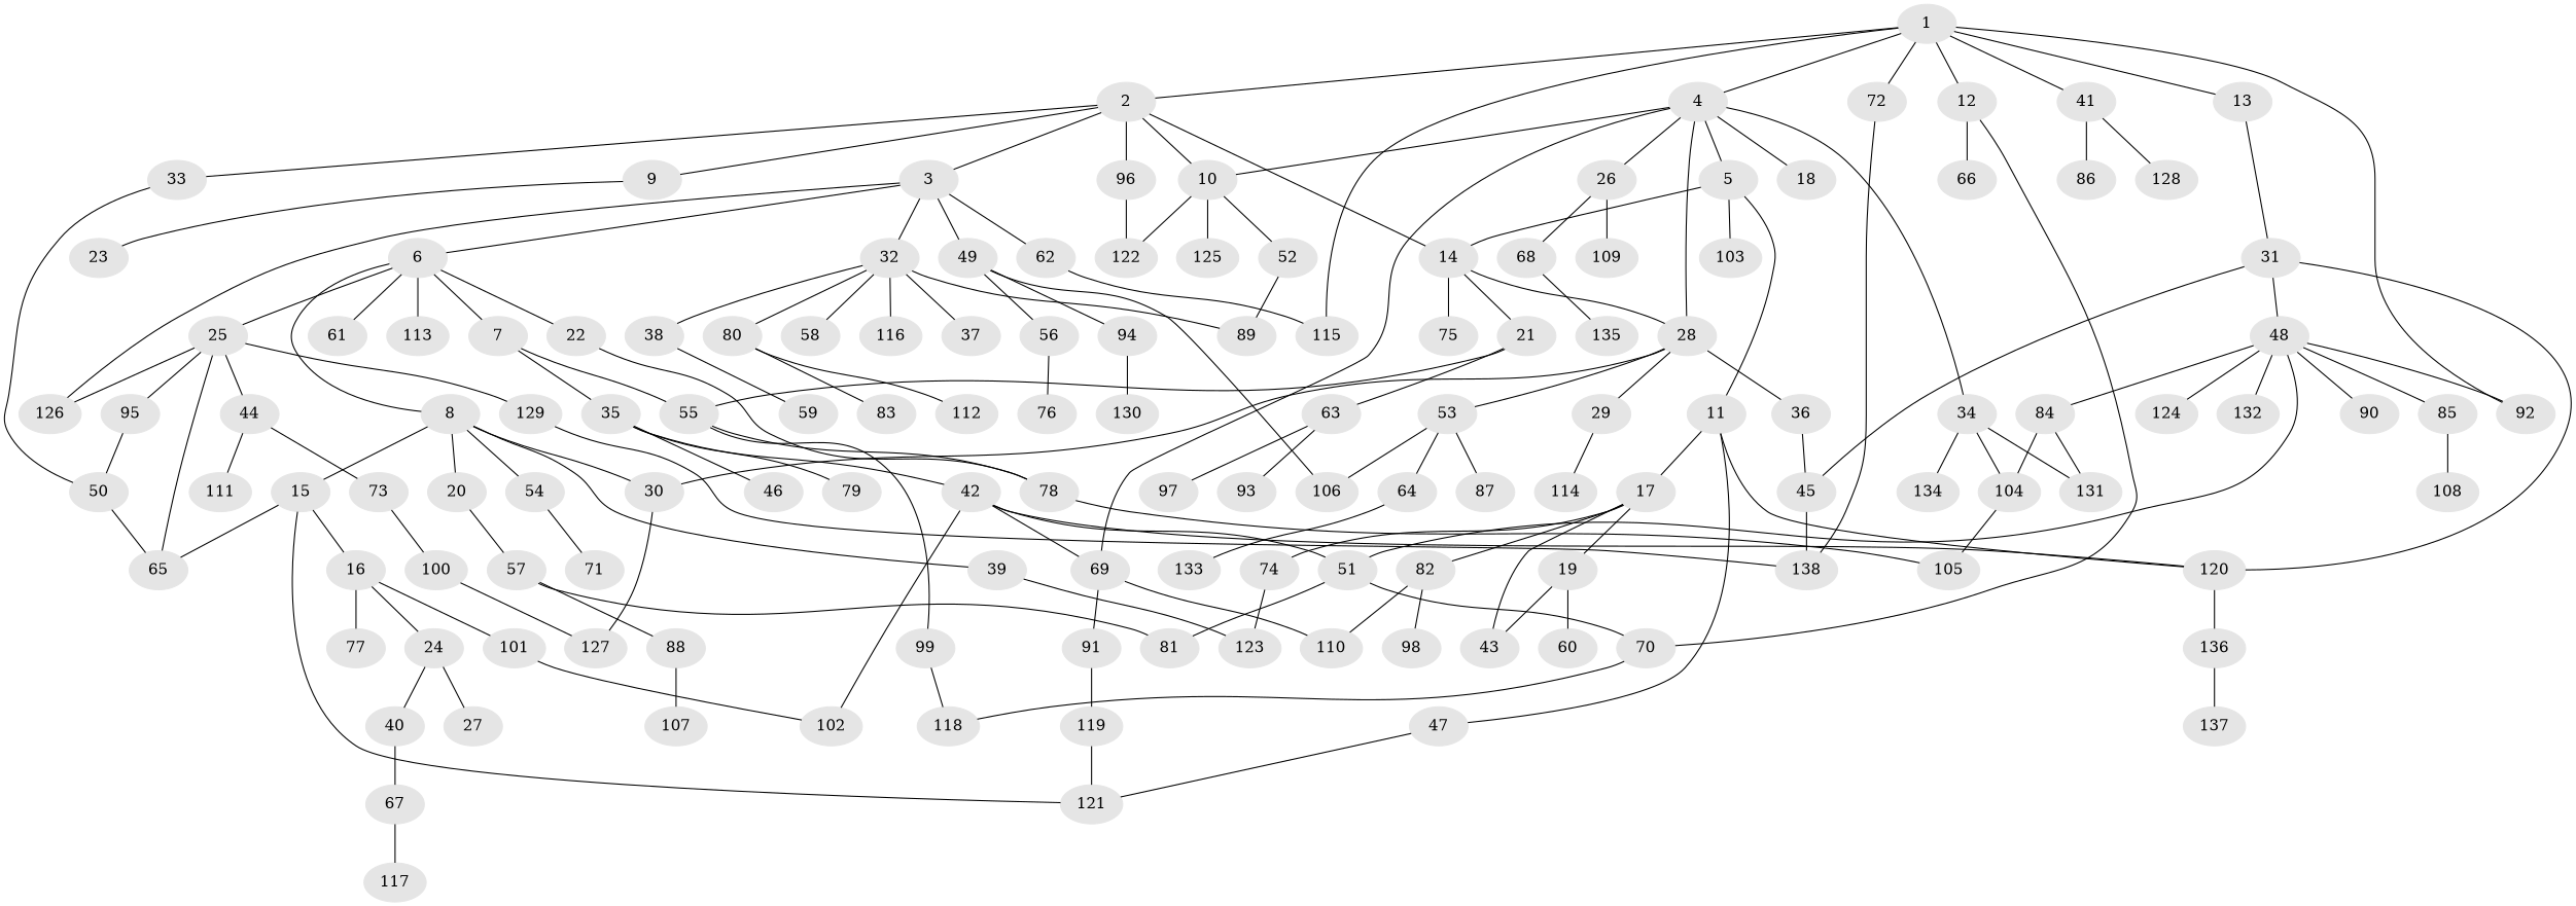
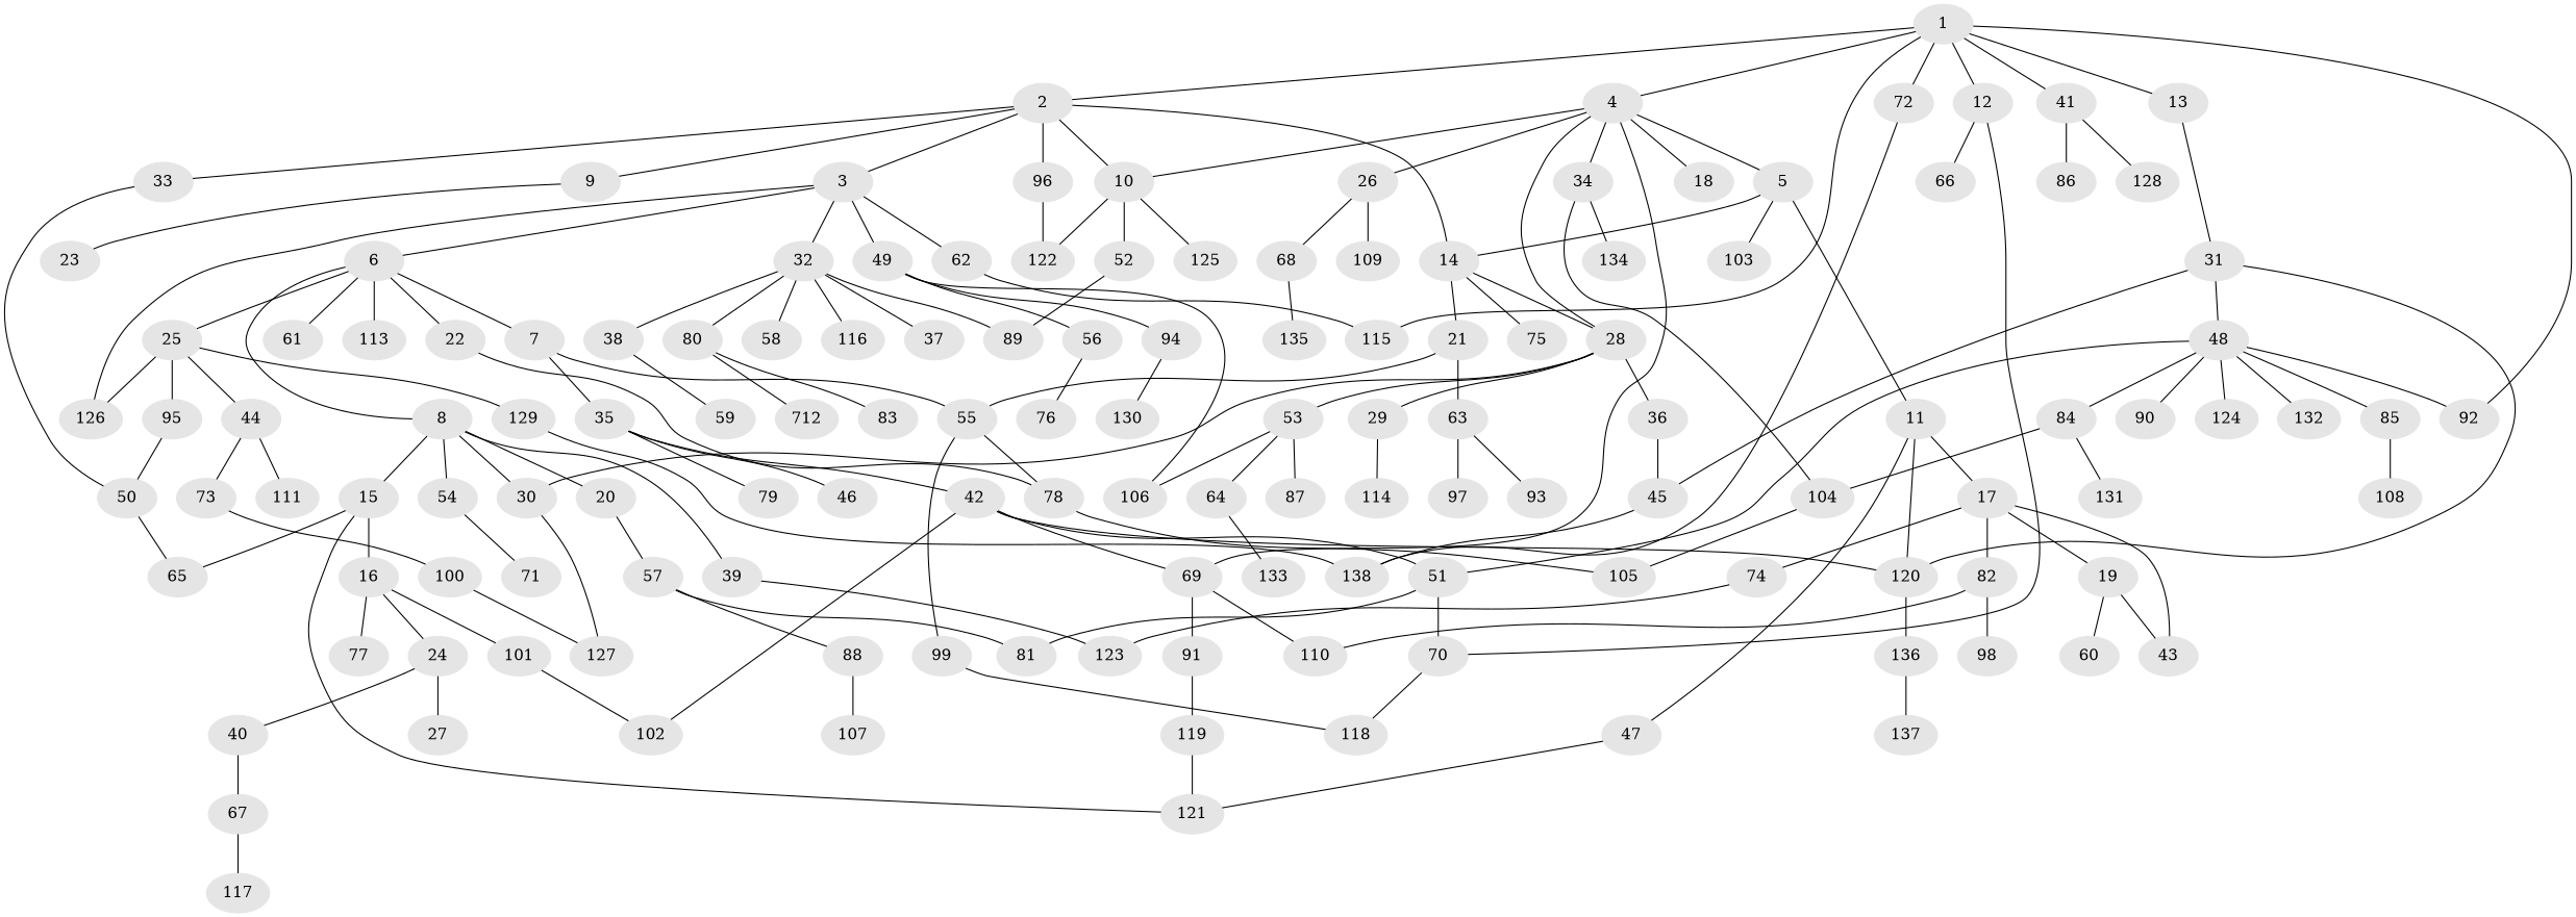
  graph {
    node [color=gray90 style=filled]
    1
    2
    4
    12
    13
    41
    72
    92
    115
    3
    9
    10
    14
    33
    96
    5
    18
    26
    28
    34
    69
    66
    70
    31
    86
    128
    138
    6
    32
    49
    62
    126
    23
    52
    122
    125
    21
    75
    50
    7
    8
    22
    25
    61
    113
    37
    38
    58
    80
    89
    116
    56
    94
    106
    11
    103
    68
    109
    30
    29
    36
    53
    104
    131
    134
    91
    110
    17
    47
    120
    35
    55
    15
    20
    39
    54
    78
    65
    44
    95
    129
    42
    46
    79
    99
    16
    121
    57
    127
    123
    71
    19
    43
    74
    82
    136
    118
    45
    48
    63
    24
    77
    101
    27
    40
    102
    60
    98
    81
    88
    93
    97
    105
    67
    73
    111
    135
    114
    64
    87
    51
    84
    85
    90
    124
    132
    59
    83
-   112
+   112 [label=712]
    117
    100
    108
    76
    130
    133
    107
    119
    137
    1 -- 2
    1 -- 4
    1 -- 12
    1 -- 13
    1 -- 41
    1 -- 72
    1 -- 92
    1 -- 115
    2 -- 3
    2 -- 9
    2 -- 10
    2 -- 14
    2 -- 33
    2 -- 96
    4 -- 10
    4 -- 5
    4 -- 18
    4 -- 26
    4 -- 28
    4 -- 34
    4 -- 69
    12 -- 66
    12 -- 70
    13 -- 31
    41 -- 86
    41 -- 128
    72 -- 138
    3 -- 6
    3 -- 32
    3 -- 49
    3 -- 62
    3 -- 126
    9 -- 23
    10 -- 52
    10 -- 122
    10 -- 125
    14 -- 28
    14 -- 21
    14 -- 75
    33 -- 50
    96 -- 122
    5 -- 14
    5 -- 11
    5 -- 103
    26 -- 68
    26 -- 109
    28 -- 30
    28 -- 29
    28 -- 36
    28 -- 53
    34 -- 104
-   34 -- 131
    34 -- 134
    69 -- 91
    69 -- 110
    70 -- 118
    31 -- 120
    31 -- 45
    31 -- 48
    6 -- 7
    6 -- 8
    6 -- 22
    6 -- 25
    6 -- 61
    6 -- 113
    32 -- 37
    32 -- 38
    32 -- 58
    32 -- 80
    32 -- 89
    32 -- 116
    49 -- 56
    49 -- 94
    49 -- 106
    62 -- 115
    52 -- 89
    21 -- 55
    21 -- 63
    50 -- 65
    7 -- 35
    7 -- 55
    8 -- 30
    8 -- 15
    8 -- 20
    8 -- 39
    8 -- 54
    22 -- 78
    25 -- 126
-   25 -- 65
    25 -- 44
    25 -- 95
    25 -- 129
    38 -- 59
    80 -- 83
    80 -- 112
    56 -- 76
    94 -- 130
    11 -- 17
    11 -- 47
    11 -- 120
    68 -- 135
    30 -- 127
    29 -- 114
    36 -- 45
    53 -- 106
    53 -- 64
    53 -- 87
    104 -- 105
    91 -- 119
    17 -- 19
    17 -- 43
    17 -- 74
    17 -- 82
    47 -- 121
    120 -- 136
    35 -- 42
    35 -- 46
    35 -- 79
    55 -- 78
    55 -- 99
    15 -- 65
    15 -- 16
    15 -- 121
    20 -- 57
    39 -- 123
    54 -- 71
    78 -- 105
    44 -- 73
    44 -- 111
    95 -- 50
    129 -- 138
    42 -- 69
    42 -- 120
    42 -- 102
    42 -- 51
    99 -- 118
    16 -- 24
    16 -- 77
    16 -- 101
    57 -- 81
    57 -- 88
    19 -- 43
    19 -- 60
    74 -- 123
    82 -- 110
    82 -- 98
    136 -- 137
    45 -- 138
    48 -- 92
    48 -- 51
    48 -- 84
    48 -- 85
    48 -- 90
    48 -- 124
    48 -- 132
    63 -- 93
    63 -- 97
    24 -- 27
    24 -- 40
    101 -- 102
    40 -- 67
    88 -- 107
    67 -- 117
    73 -- 100
    64 -- 133
    51 -- 70
    51 -- 81
    84 -- 104
    84 -- 131
    85 -- 108
    100 -- 127
    119 -- 121
  }
